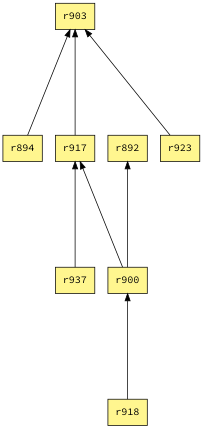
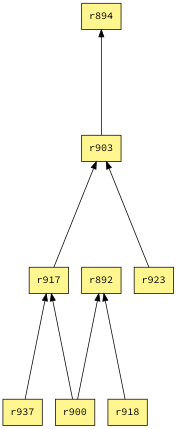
  digraph {
    fontname="Source Code Pro"
    rankdir=BT
    ranksep=2.0
    node [fillcolor=khaki1 fontname="Source Code Pro" shape=record style=filled]
    edge [fontname="Source Code Pro"]
    n1 [label="{r903}"]
    n2 [label="{r894}"]
    n3 [label="{r918}"]
    n4 [label="{r900}"]
    n5 [label="{r917}"]
    n6 [label="{r892}"]
    n7 [label="{r937}"]
    n8 [label="{r923}"]
-   n2 -> n1
-   n3 -> n4
+   n1 -> n2
+   n3 -> n6
    n4 -> n5
    n4 -> n6
    n5 -> n1
    n7 -> n5
    n8 -> n1
  }
